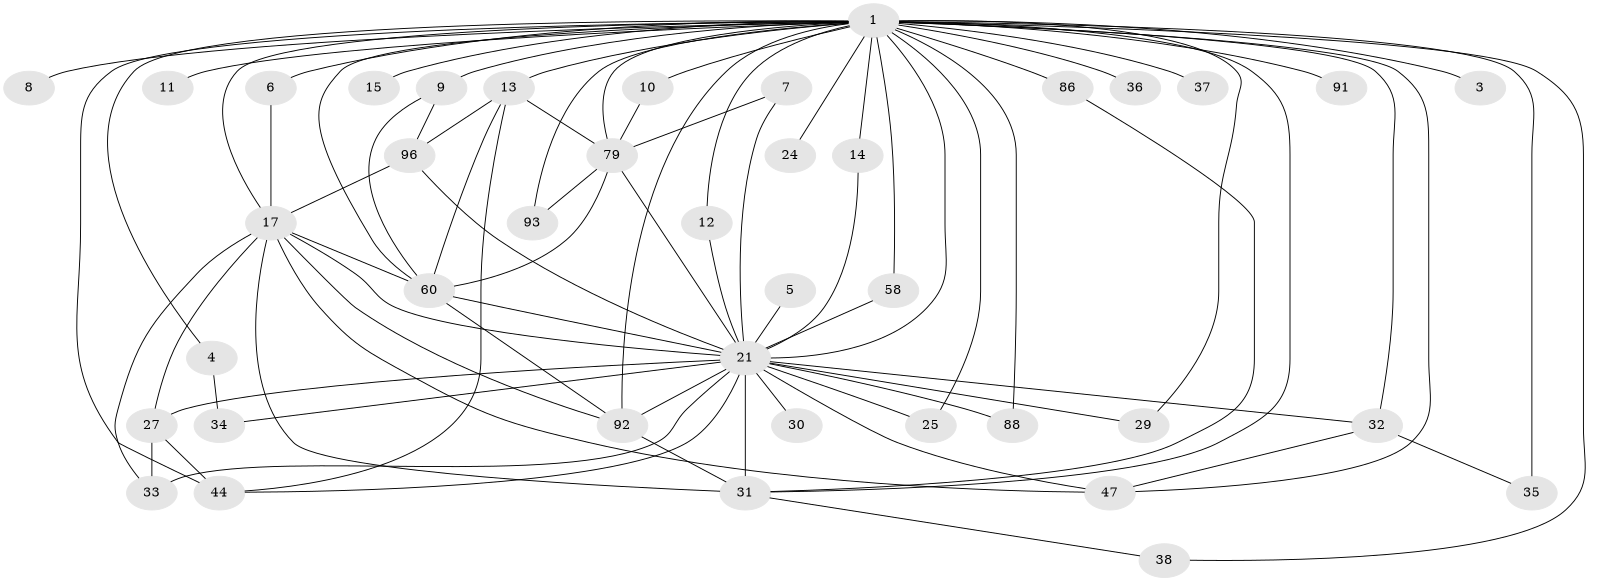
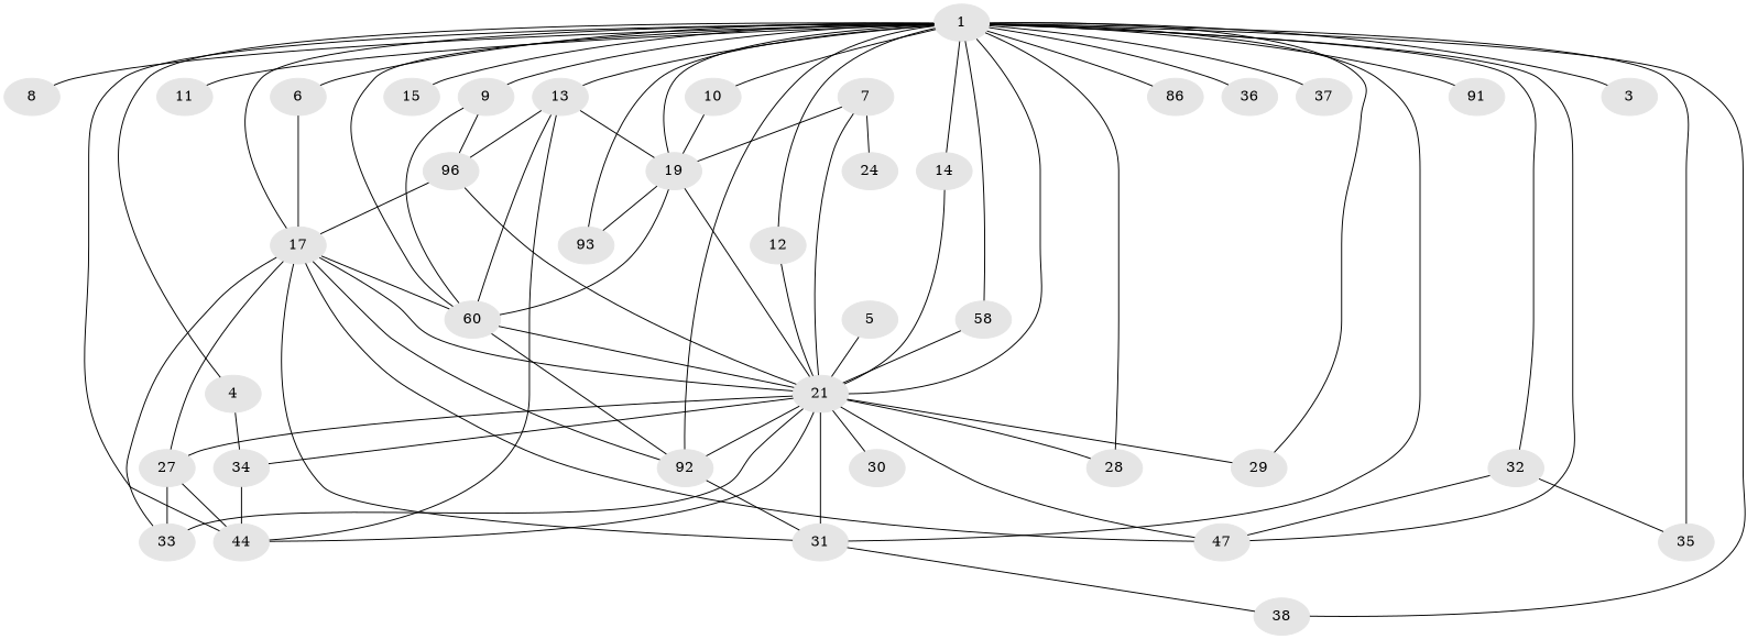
  graph {
    node [color=gray90 style=filled]
    edge [weight=1.0]
    1
    3
    4
    6
    8
    9
    10
    11
    12
    13
    14
    15
    17
    n14 [label=58]
-   19 [label=79]
+   19
    n16 [label=60]
    21
    n18 [label=92]
    n19 [label=93]
    24
-   25
    n22 [label=86]
-   28 [label=88]
+   28
    29
    31
    32
    35
    36
    37
    38
    n31 [label=47]
    n32 [label=91]
    n33 [label=44]
    34
    5
    n36 [label=96]
    27
    33
    30
    7
    1 -- 3 [weight=2.0]
    1 -- 4
    1 -- 6 [weight=2.0]
    1 -- 8 [weight=2.0]
    1 -- 9 [weight=2.0]
    1 -- 10
    1 -- 11 [weight=2.0]
    1 -- 12
    1 -- 13 [weight=3.0]
    1 -- 14
    1 -- 15 [weight=2.0]
    1 -- 17 [weight=9.0]
    1 -- n14
    1 -- 19
    1 -- n16 [weight=4.0]
    1 -- 21 [weight=12.0]
    1 -- n18
    1 -- n19
-   1 -- 24 [weight=2.0]
-   1 -- 25
+   7 -- 24 [weight=2.0]
    1 -- n22 [weight=2.0]
    1 -- 28
    1 -- 29
    1 -- 31
    1 -- 32 [weight=2.0]
    1 -- 35 [weight=4.0]
    1 -- 36 [weight=2.0]
    1 -- 37
    1 -- 38
    1 -- n31
    1 -- n32 [weight=3.0]
    1 -- n33
    4 -- 34
    6 -- 17
    9 -- n16
    9 -- n36
    10 -- 19
    12 -- 21
    13 -- 19
    13 -- n16
    13 -- n33
    13 -- n36
    14 -- 21
    17 -- n16 [weight=2.0]
    17 -- 21 [weight=6.0]
    17 -- n18
    17 -- 31 [weight=2.0]
    17 -- n31
    17 -- 27 [weight=2.0]
    17 -- 33
    n14 -- 21 [weight=2.0]
    19 -- n16
    19 -- 21
    19 -- n19
    n16 -- 21 [weight=3.0]
    n16 -- n18
    21 -- n18
-   21 -- 25
    21 -- 28
    21 -- 29
    21 -- 31 [weight=2.0]
-   21 -- 32
    21 -- n31
    21 -- n33
    21 -- 34
    21 -- 27 [weight=2.0]
    21 -- 33 [weight=2.0]
    21 -- 30
    n18 -- 31
-   n22 -- 31
    31 -- 38
    32 -- 35
    32 -- n31
+   34 -- n33
    5 -- 21
    n36 -- 17
    n36 -- 21 [weight=2.0]
    27 -- n33
    27 -- 33
    7 -- 19
    7 -- 21 [weight=2.0]
  }
